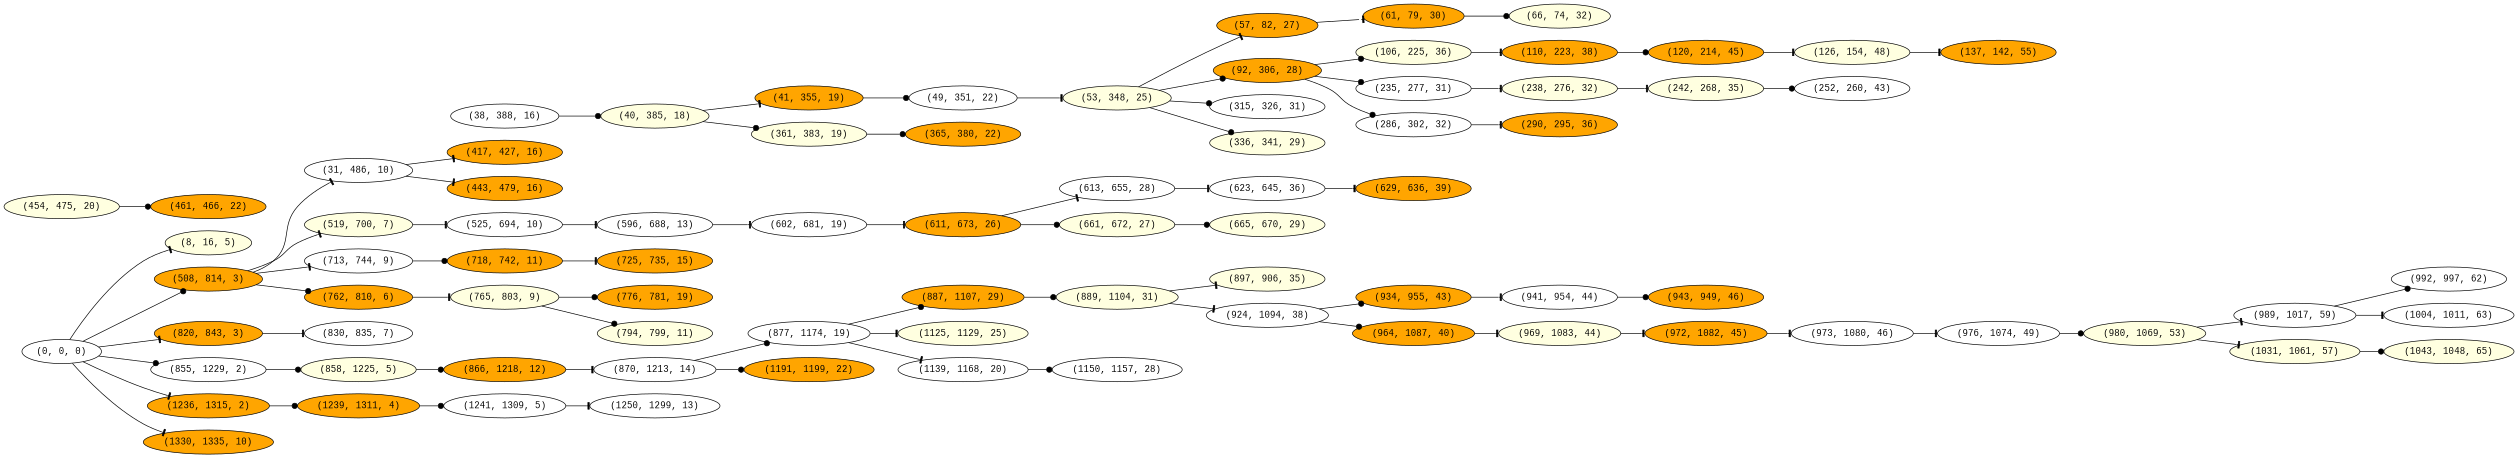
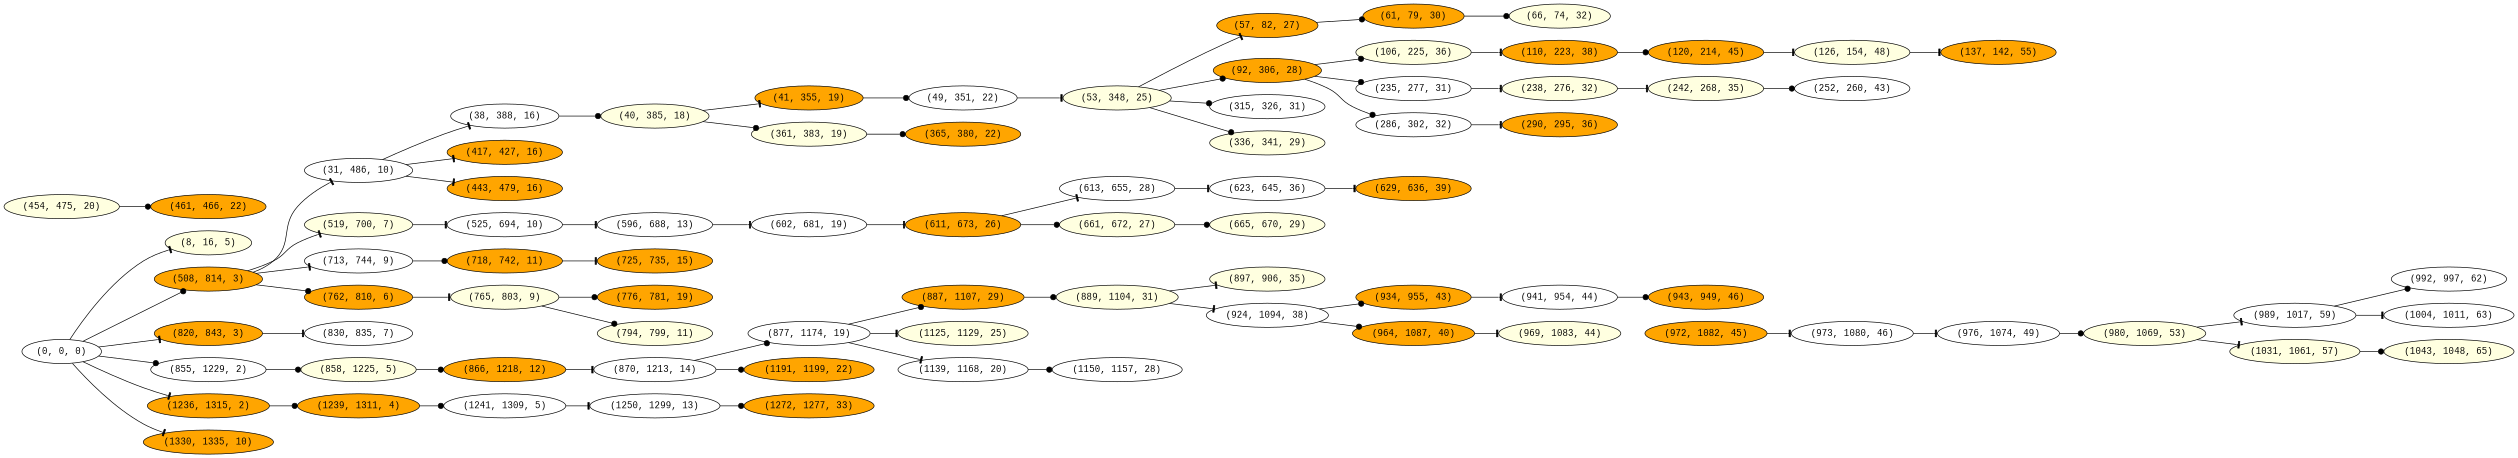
  digraph {
    fontname="Liberation Mono"
    rankdir=LR
    node [fillcolor=orange fontname="Liberation Mono" style=filled]
    edge [arrowhead=tee fontname="Liberation Mono"]
    "(0, 0, 0)" [fillcolor=white]
    "(8, 16, 5)" [fillcolor=lightyellow]
    "(508, 814, 3)"
    "(820, 843, 3)"
    "(855, 1229, 2)" [fillcolor=white]
    "(1236, 1315, 2)"
    "(1330, 1335, 10)"
    "(31, 486, 10)" [fillcolor=white]
    "(38, 388, 16)" [fillcolor=white]
    "(417, 427, 16)"
    "(443, 479, 16)"
    "(519, 700, 7)" [fillcolor=lightyellow]
    "(713, 744, 9)" [fillcolor=white]
    "(762, 810, 6)"
    "(830, 835, 7)" [fillcolor=white]
    "(858, 1225, 5)" [fillcolor=lightyellow]
    "(1239, 1311, 4)"
    "(40, 385, 18)" [fillcolor=lightyellow]
    "(41, 355, 19)"
    "(361, 383, 19)" [fillcolor=lightyellow]
    "(49, 351, 22)" [fillcolor=white]
    "(365, 380, 22)"
    "(53, 348, 25)" [fillcolor=lightyellow]
    "(57, 82, 27)"
    "(92, 306, 28)"
    "(315, 326, 31)" [fillcolor=white]
    "(336, 341, 29)" [fillcolor=lightyellow]
    "(61, 79, 30)"
    "(106, 225, 36)" [fillcolor=lightyellow]
    "(235, 277, 31)" [fillcolor=white]
    "(286, 302, 32)" [fillcolor=white]
    "(66, 74, 32)" [fillcolor=lightyellow]
    "(110, 223, 38)"
    "(238, 276, 32)" [fillcolor=lightyellow]
    "(290, 295, 36)"
    "(120, 214, 45)"
    "(126, 154, 48)" [fillcolor=lightyellow]
    "(137, 142, 55)"
    "(242, 268, 35)" [fillcolor=lightyellow]
    "(252, 260, 43)" [fillcolor=white]
    "(454, 475, 20)" [fillcolor=lightyellow]
    "(461, 466, 22)"
    "(525, 694, 10)" [fillcolor=white]
    "(718, 742, 11)"
    "(765, 803, 9)" [fillcolor=lightyellow]
    "(596, 688, 13)" [fillcolor=white]
    "(602, 681, 19)" [fillcolor=white]
    "(611, 673, 26)"
    "(613, 655, 28)" [fillcolor=white]
    "(661, 672, 27)" [fillcolor=lightyellow]
    "(623, 645, 36)" [fillcolor=white]
    "(665, 670, 29)" [fillcolor=lightyellow]
    "(629, 636, 39)"
    "(725, 735, 15)"
    "(776, 781, 19)"
    "(794, 799, 11)" [fillcolor=lightyellow]
    "(866, 1218, 12)"
    "(870, 1213, 14)" [fillcolor=white]
    "(877, 1174, 19)" [fillcolor=white]
    "(1191, 1199, 22)"
    "(887, 1107, 29)"
    "(1125, 1129, 25)" [fillcolor=lightyellow]
    "(1139, 1168, 20)" [fillcolor=white]
    "(889, 1104, 31)" [fillcolor=lightyellow]
    "(1150, 1157, 28)" [fillcolor=white]
    "(897, 906, 35)" [fillcolor=lightyellow]
    "(924, 1094, 38)" [fillcolor=white]
    "(934, 955, 43)"
    "(964, 1087, 40)"
    "(941, 954, 44)" [fillcolor=white]
    "(969, 1083, 44)" [fillcolor=lightyellow]
    "(943, 949, 46)"
    "(972, 1082, 45)"
    "(973, 1080, 46)" [fillcolor=white]
    "(976, 1074, 49)" [fillcolor=white]
    "(980, 1069, 53)" [fillcolor=lightyellow]
    "(989, 1017, 59)" [fillcolor=white]
    "(1031, 1061, 57)" [fillcolor=lightyellow]
    "(992, 997, 62)" [fillcolor=white]
    "(1004, 1011, 63)" [fillcolor=white]
    "(1043, 1048, 65)" [fillcolor=lightyellow]
    "(1241, 1309, 5)" [fillcolor=white]
    "(1250, 1299, 13)" [fillcolor=white]
+   "(1272, 1277, 33)"
    "(0, 0, 0)" -> "(8, 16, 5)"
    "(0, 0, 0)" -> "(508, 814, 3)" [arrowhead=dot]
    "(0, 0, 0)" -> "(820, 843, 3)"
    "(0, 0, 0)" -> "(855, 1229, 2)" [arrowhead=dot]
    "(0, 0, 0)" -> "(1236, 1315, 2)"
    "(0, 0, 0)" -> "(1330, 1335, 10)"
    "(508, 814, 3)" -> "(31, 486, 10)"
    "(508, 814, 3)" -> "(519, 700, 7)"
    "(508, 814, 3)" -> "(713, 744, 9)"
    "(508, 814, 3)" -> "(762, 810, 6)" [arrowhead=dot]
    "(820, 843, 3)" -> "(830, 835, 7)"
    "(855, 1229, 2)" -> "(858, 1225, 5)" [arrowhead=dot]
    "(1236, 1315, 2)" -> "(1239, 1311, 4)" [arrowhead=dot]
+   "(31, 486, 10)" -> "(38, 388, 16)"
    "(31, 486, 10)" -> "(417, 427, 16)"
    "(31, 486, 10)" -> "(443, 479, 16)"
    "(38, 388, 16)" -> "(40, 385, 18)" [arrowhead=dot]
    "(519, 700, 7)" -> "(525, 694, 10)"
    "(713, 744, 9)" -> "(718, 742, 11)" [arrowhead=dot]
    "(762, 810, 6)" -> "(765, 803, 9)"
    "(858, 1225, 5)" -> "(866, 1218, 12)" [arrowhead=dot]
    "(1239, 1311, 4)" -> "(1241, 1309, 5)" [arrowhead=dot]
    "(40, 385, 18)" -> "(41, 355, 19)"
    "(40, 385, 18)" -> "(361, 383, 19)" [arrowhead=dot]
    "(41, 355, 19)" -> "(49, 351, 22)" [arrowhead=dot]
    "(361, 383, 19)" -> "(365, 380, 22)" [arrowhead=dot]
    "(49, 351, 22)" -> "(53, 348, 25)"
    "(53, 348, 25)" -> "(57, 82, 27)"
    "(53, 348, 25)" -> "(92, 306, 28)" [arrowhead=dot]
    "(53, 348, 25)" -> "(315, 326, 31)" [arrowhead=dot]
    "(53, 348, 25)" -> "(336, 341, 29)" [arrowhead=dot]
-   "(57, 82, 27)" -> "(61, 79, 30)"
+   "(57, 82, 27)" -> "(61, 79, 30)" [arrowhead=dot]
    "(92, 306, 28)" -> "(106, 225, 36)" [arrowhead=dot]
    "(92, 306, 28)" -> "(235, 277, 31)" [arrowhead=dot]
    "(92, 306, 28)" -> "(286, 302, 32)" [arrowhead=dot]
    "(61, 79, 30)" -> "(66, 74, 32)" [arrowhead=dot]
    "(106, 225, 36)" -> "(110, 223, 38)"
    "(235, 277, 31)" -> "(238, 276, 32)"
    "(286, 302, 32)" -> "(290, 295, 36)"
    "(110, 223, 38)" -> "(120, 214, 45)" [arrowhead=dot]
    "(238, 276, 32)" -> "(242, 268, 35)"
    "(120, 214, 45)" -> "(126, 154, 48)"
    "(126, 154, 48)" -> "(137, 142, 55)"
    "(242, 268, 35)" -> "(252, 260, 43)" [arrowhead=dot]
    "(454, 475, 20)" -> "(461, 466, 22)" [arrowhead=dot]
    "(525, 694, 10)" -> "(596, 688, 13)"
    "(718, 742, 11)" -> "(725, 735, 15)"
    "(765, 803, 9)" -> "(776, 781, 19)" [arrowhead=dot]
    "(765, 803, 9)" -> "(794, 799, 11)" [arrowhead=dot]
    "(596, 688, 13)" -> "(602, 681, 19)"
    "(602, 681, 19)" -> "(611, 673, 26)"
    "(611, 673, 26)" -> "(613, 655, 28)"
    "(611, 673, 26)" -> "(661, 672, 27)" [arrowhead=dot]
    "(613, 655, 28)" -> "(623, 645, 36)"
    "(661, 672, 27)" -> "(665, 670, 29)" [arrowhead=dot]
    "(623, 645, 36)" -> "(629, 636, 39)"
    "(866, 1218, 12)" -> "(870, 1213, 14)"
    "(870, 1213, 14)" -> "(877, 1174, 19)" [arrowhead=dot]
    "(870, 1213, 14)" -> "(1191, 1199, 22)" [arrowhead=dot]
    "(877, 1174, 19)" -> "(887, 1107, 29)" [arrowhead=dot]
    "(877, 1174, 19)" -> "(1125, 1129, 25)"
    "(877, 1174, 19)" -> "(1139, 1168, 20)"
    "(887, 1107, 29)" -> "(889, 1104, 31)" [arrowhead=dot]
    "(1139, 1168, 20)" -> "(1150, 1157, 28)" [arrowhead=dot]
    "(889, 1104, 31)" -> "(897, 906, 35)"
    "(889, 1104, 31)" -> "(924, 1094, 38)"
    "(924, 1094, 38)" -> "(934, 955, 43)" [arrowhead=dot]
    "(924, 1094, 38)" -> "(964, 1087, 40)" [arrowhead=dot]
    "(934, 955, 43)" -> "(941, 954, 44)"
    "(964, 1087, 40)" -> "(969, 1083, 44)"
    "(941, 954, 44)" -> "(943, 949, 46)" [arrowhead=dot]
-   "(969, 1083, 44)" -> "(972, 1082, 45)"
    "(972, 1082, 45)" -> "(973, 1080, 46)"
    "(973, 1080, 46)" -> "(976, 1074, 49)"
    "(976, 1074, 49)" -> "(980, 1069, 53)" [arrowhead=dot]
    "(980, 1069, 53)" -> "(989, 1017, 59)"
    "(980, 1069, 53)" -> "(1031, 1061, 57)"
    "(989, 1017, 59)" -> "(992, 997, 62)" [arrowhead=dot]
    "(989, 1017, 59)" -> "(1004, 1011, 63)"
    "(1031, 1061, 57)" -> "(1043, 1048, 65)" [arrowhead=dot]
    "(1241, 1309, 5)" -> "(1250, 1299, 13)"
+   "(1250, 1299, 13)" -> "(1272, 1277, 33)" [arrowhead=dot]
  }
